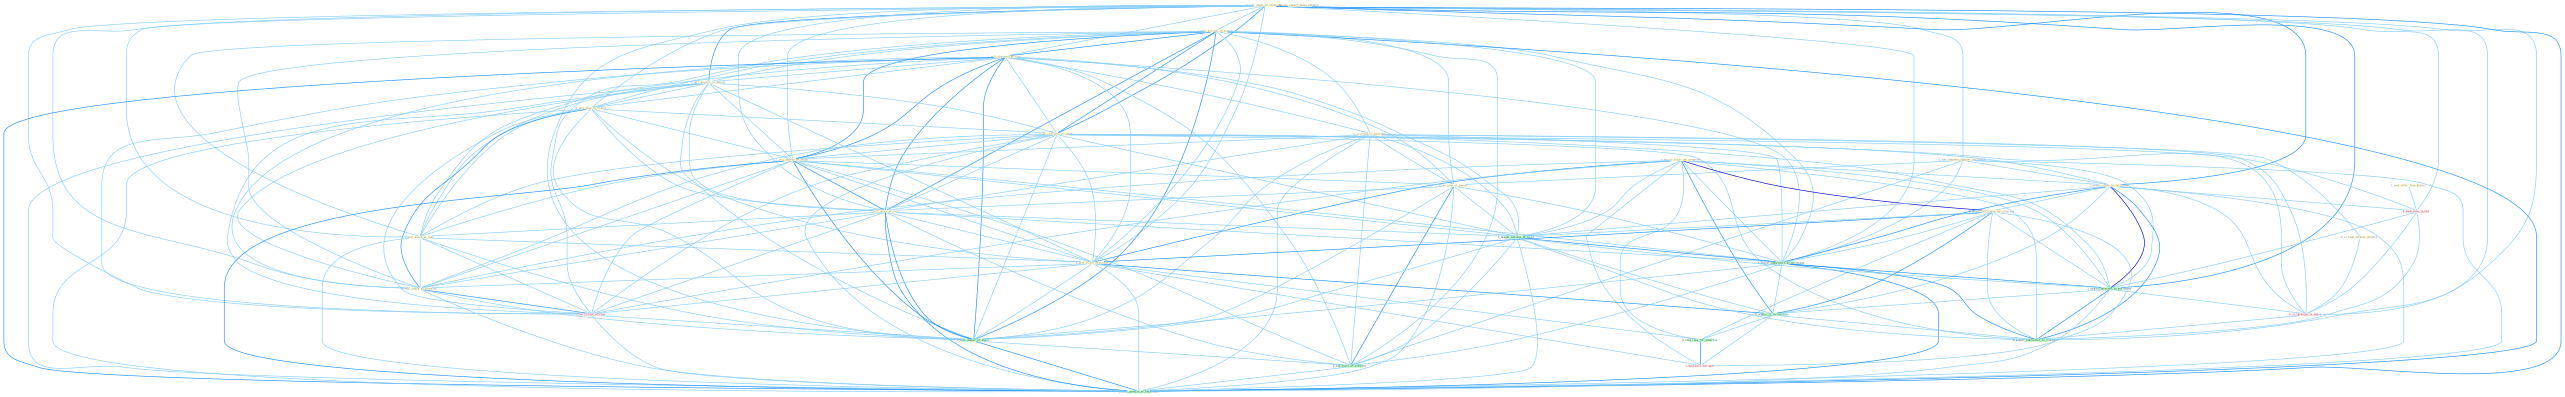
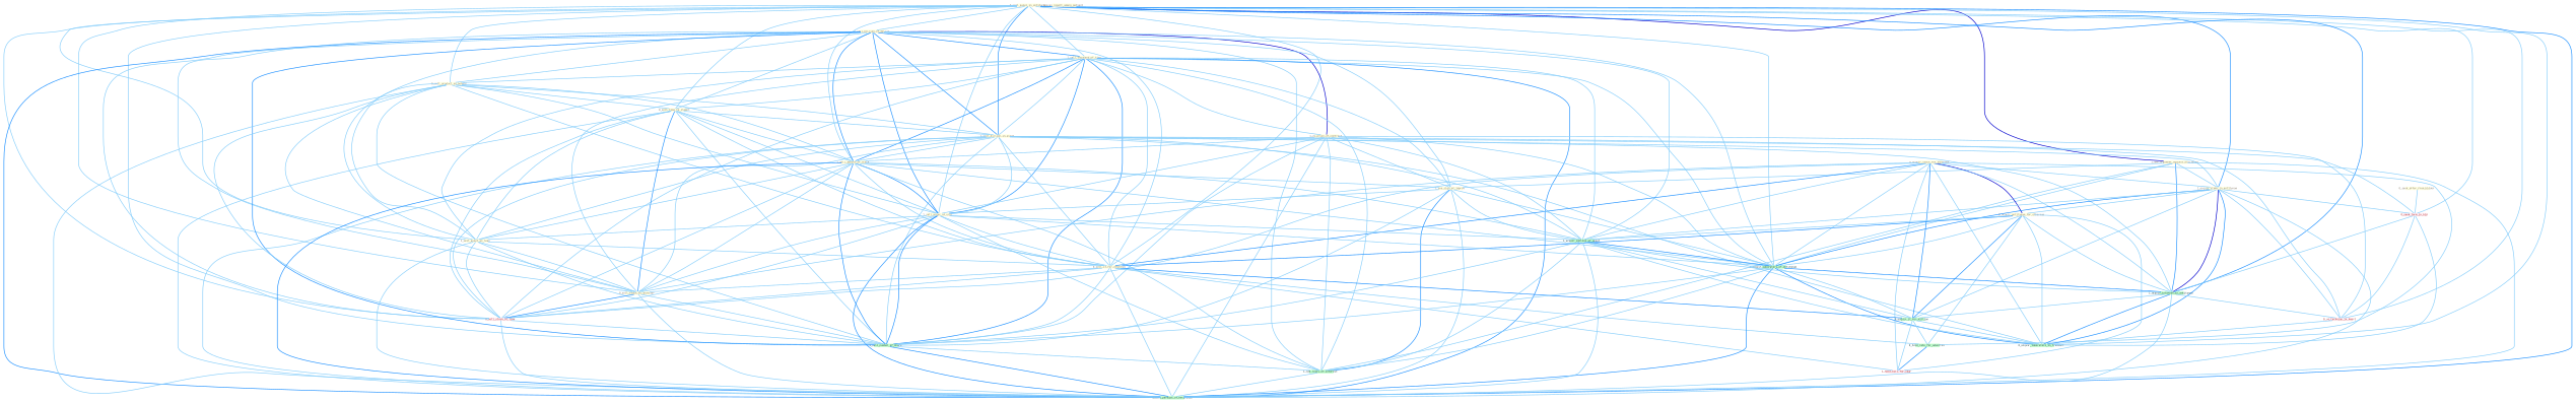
  graph {
    fontname="JetBrains Mono"
    node [color="#ffffe0" fixedsize=true fontcolor="#8b7d6b" fontname="JetBrains Mono" fontsize=4 shape=polygon style=filled]
    edge [color="#87cefa" fontname="JetBrains Mono" w=1]
    "0_sell_panel_in_entitynam " [height=.06 width=.5]
    "0_seek_offer_from_bidder " [height=.06 width=.5]
    "1_sell_billion_of_dollar " [height=.06 width=.5]
    "1_sell_thousand_of_tire " [height=.06 width=.5]
    "1_us_price_of_contract " [height=.06 width=.5]
    "0_seen_report_among_patient " [height=.06 width=.5]
    "0_sell_product_on_behalf " [height=.06 width=.5]
    "0_sell_time_to_client " [height=.06 width=.5]
    "1_see_argument_against_entitynam " [height=.06 width=.5]
    "1_sell_billion_in_asset " [height=.06 width=.5]
    "0_acquir_stock_for_othernum " [height=.06 width=.5]
    "1_sell_amount_of_stock " [height=.06 width=.5]
    "1_acquir_stake_in_entitynam " [height=.06 width=.5]
    "0_acquir_entitynam_for_othernum " [height=.06 width=.5]
    "1_see_sign_of_improv " [height=.06 width=.5]
    "1_sell_major_of_unit " [height=.06 width=.5]
    "1_sell_asset_as_loan " [height=.06 width=.5]
    "0_sell_it_for_othernum " [height=.06 width=.5]
    "0_sell_stock_to_investor " [height=.06 width=.5]
-   "0_us_logo_without_permiss " [height=.06 width=.5]
    "0_seek_term_in_bid " [color="#fff0f5" fontcolor="#b22222" height=.06 width=.5]
    "0_us_techniqu_in_heart " [color="#fff0f5" fontcolor="#b22222" height=.06 width=.5]
    "0_sell_stock_at_time " [color="#fff0f5" fontcolor="#b22222" height=.06 width=.5]
    "1_hold_bill_for_year " [color="#fff0f5" fontcolor="#b22222" height=.06 width=.5]
    "1_acquir_laboratori_of_entitynam " [color="#BDFCC9" fontcolor="#2f4f4f" height=.06 width=.5]
    "1_acquir_interest_in_entitynam " [color="#BDFCC9" fontcolor="#2f4f4f" height=.06 width=.5]
    "0_acquir_laboratori_in_transact " [color="#BDFCC9" fontcolor="#2f4f4f" height=.06 width=.5]
    "1_sell_number_of_share " [color="#BDFCC9" fontcolor="#2f4f4f" height=.06 width=.5]
    n29 [color="#BDFCC9" fontcolor="#2f4f4f" height=.06 label="1_sell_permiss_of_entitynam" width=.5]
    "1_acquir_million_of_asset " [color="#BDFCC9" fontcolor="#2f4f4f" height=.06 width=.5]
    "1_see_reviv_of_interest " [color="#BDFCC9" fontcolor="#2f4f4f" height=.06 width=.5]
    "0_acquir_it_for_million " [color="#BDFCC9" fontcolor="#2f4f4f" height=.06 width=.5]
    "0_hold_rate_for_advertis " [color="#BDFCC9" fontcolor="#2f4f4f" height=.06 width=.5]
    subgraph sub_1 {
      "0_sell_panel_in_entitynam "
      "0_seek_offer_from_bidder "
      "1_sell_billion_of_dollar "
      "1_sell_thousand_of_tire "
      "1_us_price_of_contract "
      "0_seen_report_among_patient "
      "0_sell_product_on_behalf "
      "0_sell_time_to_client "
      "1_see_argument_against_entitynam "
      "1_sell_billion_in_asset "
      "0_acquir_stock_for_othernum "
      "1_sell_amount_of_stock "
      "1_acquir_stake_in_entitynam "
      "0_acquir_entitynam_for_othernum "
      "1_see_sign_of_improv "
      "1_sell_major_of_unit "
      "1_sell_asset_as_loan "
      "0_sell_it_for_othernum "
      "0_sell_stock_to_investor "
-     "0_us_logo_without_permiss "
    }
    subgraph sub_2 {
      "0_seek_term_in_bid "
      "0_us_techniqu_in_heart "
      "0_sell_stock_at_time "
      "1_hold_bill_for_year "
    }
    "0_sell_panel_in_entitynam " -- "1_sell_billion_of_dollar "
    "0_sell_panel_in_entitynam " -- "1_sell_thousand_of_tire "
-   "0_sell_panel_in_entitynam " -- "0_sell_product_on_behalf " [color="#1e90ff"]
+   "0_sell_panel_in_entitynam " -- "0_sell_product_on_behalf "
    "0_sell_panel_in_entitynam " -- "0_sell_time_to_client "
-   "0_sell_panel_in_entitynam " -- "1_see_argument_against_entitynam "
+   "0_sell_panel_in_entitynam " -- "1_see_argument_against_entitynam " [color="#0000cd"]
    "0_sell_panel_in_entitynam " -- "1_sell_billion_in_asset " [color="#1e90ff" w=2]
    "0_sell_panel_in_entitynam " -- "1_sell_amount_of_stock "
    "0_sell_panel_in_entitynam " -- "1_acquir_stake_in_entitynam " [color="#1e90ff" w=2]
    "0_sell_panel_in_entitynam " -- "1_sell_major_of_unit "
    "0_sell_panel_in_entitynam " -- "1_sell_asset_as_loan "
    "0_sell_panel_in_entitynam " -- "0_sell_it_for_othernum "
    "0_sell_panel_in_entitynam " -- "0_sell_stock_to_investor "
    "0_sell_panel_in_entitynam " -- "0_seek_term_in_bid "
    "0_sell_panel_in_entitynam " -- "0_us_techniqu_in_heart "
    "0_sell_panel_in_entitynam " -- "0_sell_stock_at_time "
    "0_sell_panel_in_entitynam " -- "1_acquir_laboratori_of_entitynam "
    "0_sell_panel_in_entitynam " -- "1_acquir_interest_in_entitynam " [color="#1e90ff" w=2]
    "0_sell_panel_in_entitynam " -- "0_acquir_laboratori_in_transact "
    "0_sell_panel_in_entitynam " -- "1_sell_number_of_share "
    "0_sell_panel_in_entitynam " -- n29 [color="#1e90ff" w=2]
    "0_seek_offer_from_bidder " -- "0_seek_term_in_bid "
    "1_sell_billion_of_dollar " -- "1_sell_thousand_of_tire " [color="#1e90ff" w=2]
-   "1_sell_billion_of_dollar " -- "1_us_price_of_contract "
+   "1_sell_billion_of_dollar " -- "1_us_price_of_contract " [color="#0000cd"]
    "1_sell_billion_of_dollar " -- "0_sell_product_on_behalf "
    "1_sell_billion_of_dollar " -- "0_sell_time_to_client "
    "1_sell_billion_of_dollar " -- "1_sell_billion_in_asset " [color="#1e90ff" w=2]
    "1_sell_billion_of_dollar " -- "1_sell_amount_of_stock " [color="#1e90ff" w=2]
    "1_sell_billion_of_dollar " -- "1_see_sign_of_improv "
    "1_sell_billion_of_dollar " -- "1_sell_major_of_unit " [color="#1e90ff" w=2]
    "1_sell_billion_of_dollar " -- "1_sell_asset_as_loan "
    "1_sell_billion_of_dollar " -- "0_sell_it_for_othernum "
    "1_sell_billion_of_dollar " -- "0_sell_stock_to_investor "
    "1_sell_billion_of_dollar " -- "0_sell_stock_at_time "
    "1_sell_billion_of_dollar " -- "1_acquir_laboratori_of_entitynam "
    "1_sell_billion_of_dollar " -- "1_sell_number_of_share " [color="#1e90ff" w=2]
    "1_sell_billion_of_dollar " -- n29 [color="#1e90ff" w=2]
    "1_sell_billion_of_dollar " -- "1_acquir_million_of_asset "
    "1_sell_billion_of_dollar " -- "1_see_reviv_of_interest "
    "1_sell_thousand_of_tire " -- "1_us_price_of_contract "
    "1_sell_thousand_of_tire " -- "0_sell_product_on_behalf "
    "1_sell_thousand_of_tire " -- "0_sell_time_to_client "
    "1_sell_thousand_of_tire " -- "1_sell_billion_in_asset "
    "1_sell_thousand_of_tire " -- "1_sell_amount_of_stock " [color="#1e90ff" w=2]
    "1_sell_thousand_of_tire " -- "1_see_sign_of_improv "
    "1_sell_thousand_of_tire " -- "1_sell_major_of_unit " [color="#1e90ff" w=2]
    "1_sell_thousand_of_tire " -- "1_sell_asset_as_loan "
    "1_sell_thousand_of_tire " -- "0_sell_it_for_othernum "
    "1_sell_thousand_of_tire " -- "0_sell_stock_to_investor "
    "1_sell_thousand_of_tire " -- "0_sell_stock_at_time "
    "1_sell_thousand_of_tire " -- "1_acquir_laboratori_of_entitynam "
    "1_sell_thousand_of_tire " -- "1_sell_number_of_share " [color="#1e90ff" w=2]
    "1_sell_thousand_of_tire " -- n29 [color="#1e90ff" w=2]
    "1_sell_thousand_of_tire " -- "1_acquir_million_of_asset "
    "1_sell_thousand_of_tire " -- "1_see_reviv_of_interest "
    "1_us_price_of_contract " -- "1_sell_amount_of_stock "
    "1_us_price_of_contract " -- "1_see_sign_of_improv "
    "1_us_price_of_contract " -- "1_sell_major_of_unit "
-   "1_us_price_of_contract " -- "0_us_logo_without_permiss "
    "1_us_price_of_contract " -- "0_us_techniqu_in_heart "
    "1_us_price_of_contract " -- "1_acquir_laboratori_of_entitynam "
    "1_us_price_of_contract " -- "1_sell_number_of_share "
    "1_us_price_of_contract " -- n29
    "1_us_price_of_contract " -- "1_acquir_million_of_asset "
    "1_us_price_of_contract " -- "1_see_reviv_of_interest "
    "0_sell_product_on_behalf " -- "0_sell_time_to_client "
    "0_sell_product_on_behalf " -- "1_sell_billion_in_asset "
    "0_sell_product_on_behalf " -- "1_sell_amount_of_stock "
    "0_sell_product_on_behalf " -- "1_sell_major_of_unit "
    "0_sell_product_on_behalf " -- "1_sell_asset_as_loan "
    "0_sell_product_on_behalf " -- "0_sell_it_for_othernum "
    "0_sell_product_on_behalf " -- "0_sell_stock_to_investor "
    "0_sell_product_on_behalf " -- "0_sell_stock_at_time "
    "0_sell_product_on_behalf " -- "1_sell_number_of_share "
    "0_sell_product_on_behalf " -- n29
    "0_sell_time_to_client " -- "1_sell_billion_in_asset "
    "0_sell_time_to_client " -- "1_sell_amount_of_stock "
    "0_sell_time_to_client " -- "1_sell_major_of_unit "
    "0_sell_time_to_client " -- "1_sell_asset_as_loan "
    "0_sell_time_to_client " -- "0_sell_it_for_othernum "
    "0_sell_time_to_client " -- "0_sell_stock_to_investor " [color="#1e90ff" w=2]
    "0_sell_time_to_client " -- "0_sell_stock_at_time "
    "0_sell_time_to_client " -- "1_sell_number_of_share "
    "0_sell_time_to_client " -- n29
    "1_see_argument_against_entitynam " -- "1_acquir_stake_in_entitynam "
    "1_see_argument_against_entitynam " -- "1_see_sign_of_improv "
    "1_see_argument_against_entitynam " -- "1_acquir_laboratori_of_entitynam "
-   "1_see_argument_against_entitynam " -- "1_acquir_interest_in_entitynam "
+   "1_see_argument_against_entitynam " -- "1_acquir_interest_in_entitynam " [color="#1e90ff"]
    "1_see_argument_against_entitynam " -- n29
    "1_see_argument_against_entitynam " -- "1_see_reviv_of_interest "
    "1_sell_billion_in_asset " -- "1_sell_amount_of_stock "
    "1_sell_billion_in_asset " -- "1_acquir_stake_in_entitynam "
    "1_sell_billion_in_asset " -- "1_sell_major_of_unit "
    "1_sell_billion_in_asset " -- "1_sell_asset_as_loan "
    "1_sell_billion_in_asset " -- "0_sell_it_for_othernum "
    "1_sell_billion_in_asset " -- "0_sell_stock_to_investor "
    "1_sell_billion_in_asset " -- "0_seek_term_in_bid "
    "1_sell_billion_in_asset " -- "0_us_techniqu_in_heart "
    "1_sell_billion_in_asset " -- "0_sell_stock_at_time "
    "1_sell_billion_in_asset " -- "1_acquir_interest_in_entitynam "
    "1_sell_billion_in_asset " -- "0_acquir_laboratori_in_transact "
    "1_sell_billion_in_asset " -- "1_sell_number_of_share "
    "1_sell_billion_in_asset " -- n29
    "1_sell_billion_in_asset " -- "1_acquir_million_of_asset "
    "0_acquir_stock_for_othernum " -- "1_acquir_stake_in_entitynam "
    "0_acquir_stock_for_othernum " -- "0_acquir_entitynam_for_othernum " [color="#0000cd" w=3]
    "0_acquir_stock_for_othernum " -- "0_sell_it_for_othernum " [color="#1e90ff" w=2]
    "0_acquir_stock_for_othernum " -- "0_sell_stock_to_investor "
    "0_acquir_stock_for_othernum " -- "0_sell_stock_at_time "
    "0_acquir_stock_for_othernum " -- "1_hold_bill_for_year "
    "0_acquir_stock_for_othernum " -- "1_acquir_laboratori_of_entitynam "
    "0_acquir_stock_for_othernum " -- "1_acquir_interest_in_entitynam "
    "0_acquir_stock_for_othernum " -- "0_acquir_laboratori_in_transact "
    "0_acquir_stock_for_othernum " -- "1_acquir_million_of_asset "
    "0_acquir_stock_for_othernum " -- "0_acquir_it_for_million " [color="#1e90ff" w=2]
    "0_acquir_stock_for_othernum " -- "0_hold_rate_for_advertis "
    "1_sell_amount_of_stock " -- "1_see_sign_of_improv "
    "1_sell_amount_of_stock " -- "1_sell_major_of_unit " [color="#1e90ff" w=2]
    "1_sell_amount_of_stock " -- "1_sell_asset_as_loan "
    "1_sell_amount_of_stock " -- "0_sell_it_for_othernum "
    "1_sell_amount_of_stock " -- "0_sell_stock_to_investor "
    "1_sell_amount_of_stock " -- "0_sell_stock_at_time "
    "1_sell_amount_of_stock " -- "1_acquir_laboratori_of_entitynam "
    "1_sell_amount_of_stock " -- "1_sell_number_of_share " [color="#1e90ff" w=2]
    "1_sell_amount_of_stock " -- n29 [color="#1e90ff" w=2]
    "1_sell_amount_of_stock " -- "1_acquir_million_of_asset "
    "1_sell_amount_of_stock " -- "1_see_reviv_of_interest "
    "1_acquir_stake_in_entitynam " -- "0_acquir_entitynam_for_othernum "
    "1_acquir_stake_in_entitynam " -- "0_seek_term_in_bid "
    "1_acquir_stake_in_entitynam " -- "0_us_techniqu_in_heart "
    "1_acquir_stake_in_entitynam " -- "1_acquir_laboratori_of_entitynam " [color="#1e90ff" w=2]
    "1_acquir_stake_in_entitynam " -- "1_acquir_interest_in_entitynam " [color="#0000cd" w=3]
    "1_acquir_stake_in_entitynam " -- "0_acquir_laboratori_in_transact " [color="#1e90ff" w=2]
    "1_acquir_stake_in_entitynam " -- n29
    "1_acquir_stake_in_entitynam " -- "1_acquir_million_of_asset "
    "1_acquir_stake_in_entitynam " -- "0_acquir_it_for_million "
    "0_acquir_entitynam_for_othernum " -- "0_sell_it_for_othernum " [color="#1e90ff" w=2]
    "0_acquir_entitynam_for_othernum " -- "1_hold_bill_for_year "
    "0_acquir_entitynam_for_othernum " -- "1_acquir_laboratori_of_entitynam "
    "0_acquir_entitynam_for_othernum " -- "1_acquir_interest_in_entitynam "
    "0_acquir_entitynam_for_othernum " -- "0_acquir_laboratori_in_transact "
    "0_acquir_entitynam_for_othernum " -- "1_acquir_million_of_asset "
    "0_acquir_entitynam_for_othernum " -- "0_acquir_it_for_million " [color="#1e90ff" w=2]
    "0_acquir_entitynam_for_othernum " -- "0_hold_rate_for_advertis "
    "1_see_sign_of_improv " -- "1_sell_major_of_unit "
    "1_see_sign_of_improv " -- "1_acquir_laboratori_of_entitynam "
    "1_see_sign_of_improv " -- "1_sell_number_of_share "
    "1_see_sign_of_improv " -- n29
    "1_see_sign_of_improv " -- "1_acquir_million_of_asset "
    "1_see_sign_of_improv " -- "1_see_reviv_of_interest " [color="#1e90ff" w=2]
    "1_sell_major_of_unit " -- "1_sell_asset_as_loan "
    "1_sell_major_of_unit " -- "0_sell_it_for_othernum "
    "1_sell_major_of_unit " -- "0_sell_stock_to_investor "
    "1_sell_major_of_unit " -- "0_sell_stock_at_time "
    "1_sell_major_of_unit " -- "1_acquir_laboratori_of_entitynam "
    "1_sell_major_of_unit " -- "1_sell_number_of_share " [color="#1e90ff" w=2]
    "1_sell_major_of_unit " -- n29 [color="#1e90ff" w=2]
    "1_sell_major_of_unit " -- "1_acquir_million_of_asset "
    "1_sell_major_of_unit " -- "1_see_reviv_of_interest "
    "1_sell_asset_as_loan " -- "0_sell_it_for_othernum "
    "1_sell_asset_as_loan " -- "0_sell_stock_to_investor "
    "1_sell_asset_as_loan " -- "0_sell_stock_at_time "
    "1_sell_asset_as_loan " -- "1_sell_number_of_share "
    "1_sell_asset_as_loan " -- n29
    "0_sell_it_for_othernum " -- "0_sell_stock_to_investor "
    "0_sell_it_for_othernum " -- "0_sell_stock_at_time "
    "0_sell_it_for_othernum " -- "1_hold_bill_for_year "
    "0_sell_it_for_othernum " -- "1_sell_number_of_share "
    "0_sell_it_for_othernum " -- n29
    "0_sell_it_for_othernum " -- "0_acquir_it_for_million " [color="#1e90ff" w=2]
    "0_sell_it_for_othernum " -- "0_hold_rate_for_advertis "
    "0_sell_stock_to_investor " -- "0_sell_stock_at_time " [color="#1e90ff" w=2]
    "0_sell_stock_to_investor " -- "1_sell_number_of_share "
    "0_sell_stock_to_investor " -- n29
-   "0_us_logo_without_permiss " -- "0_us_techniqu_in_heart "
    "0_seek_term_in_bid " -- "0_us_techniqu_in_heart "
    "0_seek_term_in_bid " -- "1_acquir_interest_in_entitynam "
    "0_seek_term_in_bid " -- "0_acquir_laboratori_in_transact "
    "0_us_techniqu_in_heart " -- "0_acquir_laboratori_in_transact "
    "0_sell_stock_at_time " -- "1_sell_number_of_share "
    "0_sell_stock_at_time " -- n29
    "1_acquir_laboratori_of_entitynam " -- "1_acquir_interest_in_entitynam " [color="#1e90ff" w=2]
    "1_acquir_laboratori_of_entitynam " -- "0_acquir_laboratori_in_transact " [color="#1e90ff" w=2]
    "1_acquir_laboratori_of_entitynam " -- "1_sell_number_of_share "
    "1_acquir_laboratori_of_entitynam " -- n29 [color="#1e90ff" w=2]
    "1_acquir_laboratori_of_entitynam " -- "1_see_reviv_of_interest "
    "1_acquir_laboratori_of_entitynam " -- "0_acquir_it_for_million "
    "1_acquir_interest_in_entitynam " -- "0_us_techniqu_in_heart "
    "1_acquir_interest_in_entitynam " -- "0_acquir_laboratori_in_transact " [color="#1e90ff" w=2]
    "1_acquir_interest_in_entitynam " -- n29
    "1_acquir_interest_in_entitynam " -- "0_acquir_it_for_million "
    "1_sell_number_of_share " -- n29 [color="#1e90ff" w=2]
    "1_sell_number_of_share " -- "1_see_reviv_of_interest "
    "1_acquir_million_of_asset " -- "1_acquir_laboratori_of_entitynam " [color="#1e90ff" w=2]
    "1_acquir_million_of_asset " -- "1_acquir_interest_in_entitynam "
    "1_acquir_million_of_asset " -- "0_acquir_laboratori_in_transact "
    "1_acquir_million_of_asset " -- "1_sell_number_of_share "
    "1_acquir_million_of_asset " -- n29
    "1_acquir_million_of_asset " -- "1_see_reviv_of_interest "
    "1_acquir_million_of_asset " -- "0_acquir_it_for_million "
    "1_see_reviv_of_interest " -- n29
    "0_acquir_it_for_million " -- "1_hold_bill_for_year "
    "0_acquir_it_for_million " -- "0_acquir_laboratori_in_transact "
    "0_acquir_it_for_million " -- "0_hold_rate_for_advertis "
    "0_hold_rate_for_advertis " -- "1_hold_bill_for_year " [color="#1e90ff" w=2]
  }
